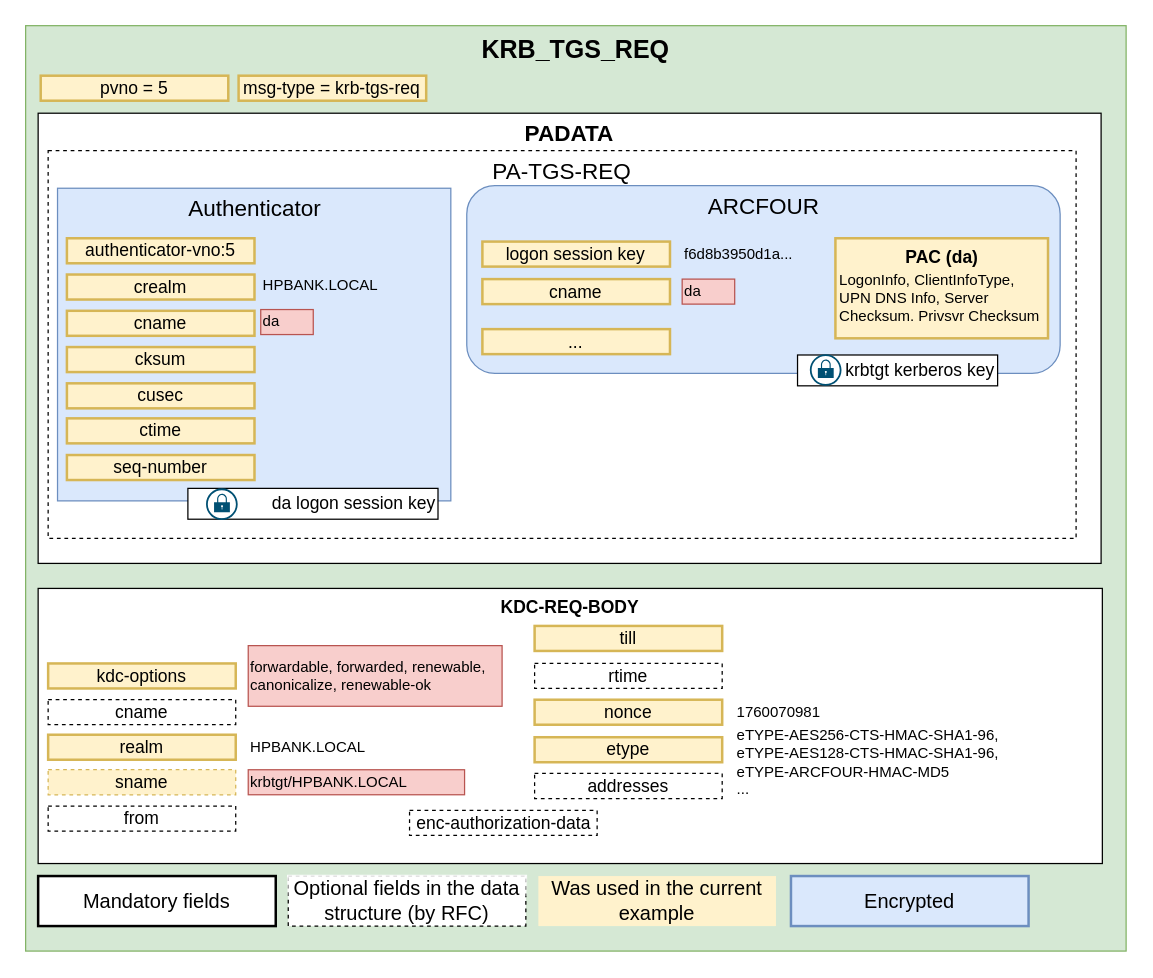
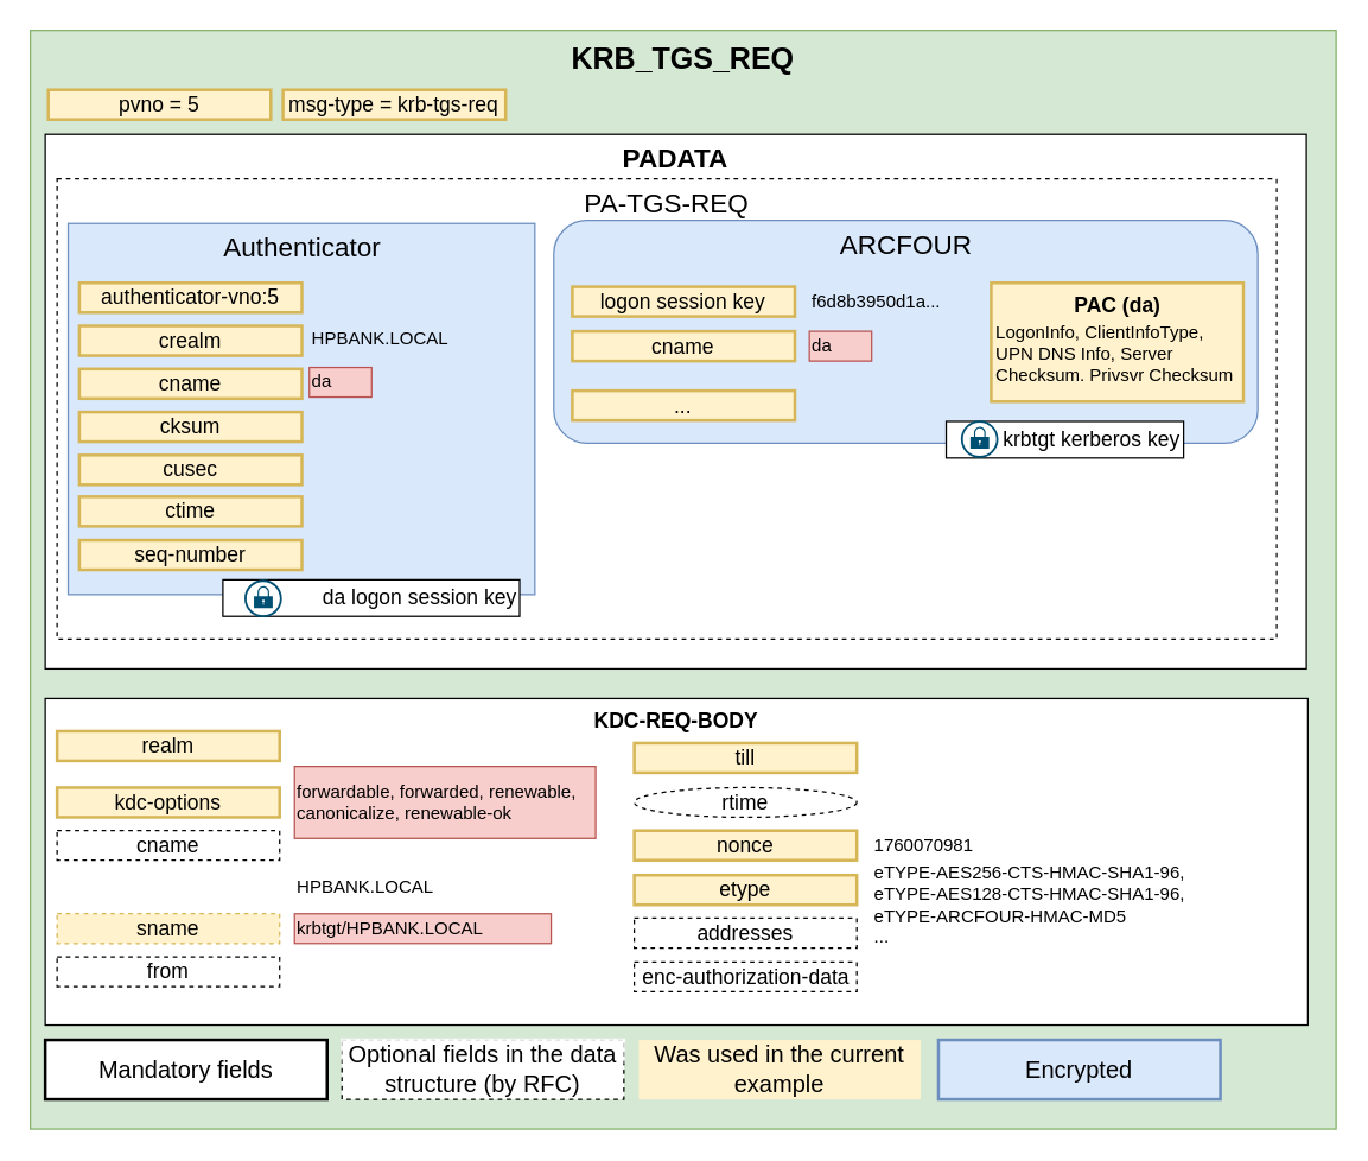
  <mxCell id="0" />
  <mxCell id="1" parent="0" />
  <mxCell id="2" value="KRB_TGS_REQ" style="rounded=0;whiteSpace=wrap;html=1;shadow=0;fontSize=20;fillColor=#d5e8d4;strokeColor=#82b366;verticalAlign=top;fontStyle=1" parent="1" vertex="1"><mxGeometry x="20" y="20" width="880" height="740" as="geometry" /></mxCell>
  <mxCell id="3" value="PADATA" style="rounded=0;whiteSpace=wrap;html=1;fontSize=18;verticalAlign=top;fontStyle=1" parent="1" vertex="1"><mxGeometry x="30" y="90" width="850" height="360" as="geometry" /></mxCell>
  <mxCell id="4" value="KDC-REQ-BODY" style="rounded=0;whiteSpace=wrap;html=1;fontSize=14;verticalAlign=top;fontStyle=1" parent="1" vertex="1"><mxGeometry x="30" y="470" width="851" height="220" as="geometry" /></mxCell>
  <mxCell id="5" value="&lt;font style=&quot;font-size: 14px;&quot;&gt;kdc-options&lt;/font&gt;" style="rounded=0;whiteSpace=wrap;html=1;fontSize=14;strokeWidth=2;fillColor=#fff2cc;strokeColor=#d6b656;" parent="1" vertex="1"><mxGeometry x="38" y="530" width="150" height="20" as="geometry" /></mxCell>
  <mxCell id="6" value="&lt;font style=&quot;font-size: 14px;&quot;&gt;cname&lt;/font&gt;" style="rounded=0;whiteSpace=wrap;html=1;fontSize=14;dashed=1;" parent="1" vertex="1"><mxGeometry x="38" y="559" width="150" height="20" as="geometry" /></mxCell>
- <mxCell id="7" value="&lt;font style=&quot;font-size: 14px;&quot;&gt;realm&lt;/font&gt;" style="rounded=0;whiteSpace=wrap;html=1;fontSize=14;strokeWidth=2;fillColor=#fff2cc;strokeColor=#d6b656;" parent="1" vertex="1"><mxGeometry x="38" y="587" width="150" height="20" as="geometry" /></mxCell>
+ <mxCell id="7" value="&lt;font style=&quot;font-size: 14px;&quot;&gt;realm&lt;/font&gt;" style="rounded=0;whiteSpace=wrap;html=1;fontSize=14;strokeWidth=2;fillColor=#fff2cc;strokeColor=#d6b656;" parent="1" vertex="1"><mxGeometry x="38" y="492" width="150" height="20" as="geometry" /></mxCell>
  <mxCell id="8" value="&lt;font style=&quot;font-size: 14px;&quot;&gt;sname&lt;/font&gt;" style="rounded=0;whiteSpace=wrap;html=1;fontSize=14;dashed=1;fillColor=#fff2cc;strokeColor=#d6b656;" parent="1" vertex="1"><mxGeometry x="38" y="615" width="150" height="20" as="geometry" /></mxCell>
  <mxCell id="9" value="&lt;font style=&quot;font-size: 14px;&quot;&gt;from&lt;/font&gt;" style="rounded=0;whiteSpace=wrap;html=1;fontSize=14;dashed=1;" parent="1" vertex="1"><mxGeometry x="38" y="644" width="150" height="20" as="geometry" /></mxCell>
  <mxCell id="10" value="&lt;font style=&quot;font-size: 14px;&quot;&gt;till&lt;/font&gt;" style="rounded=0;whiteSpace=wrap;html=1;fontSize=14;strokeWidth=2;fillColor=#fff2cc;strokeColor=#d6b656;" parent="1" vertex="1"><mxGeometry x="427" y="500" width="150" height="20" as="geometry" /></mxCell>
- <mxCell id="11" value="&lt;font style=&quot;font-size: 14px;&quot;&gt;rtime&lt;/font&gt;" style="rounded=0;whiteSpace=wrap;html=1;fontSize=14;dashed=1;" parent="1" vertex="1"><mxGeometry x="427" y="530" width="150" height="20" as="geometry" /></mxCell>
+ <mxCell id="11" value="&lt;font style=&quot;font-size: 14px;&quot;&gt;rtime&lt;/font&gt;" style="ellipse;whiteSpace=wrap;html=1;fontSize=14;dashed=1;" parent="1" vertex="1"><mxGeometry x="427" y="530" width="150" height="20" as="geometry" /></mxCell>
  <mxCell id="12" value="&lt;font style=&quot;font-size: 14px;&quot;&gt;nonce&lt;/font&gt;" style="rounded=0;whiteSpace=wrap;html=1;fontSize=14;strokeWidth=2;fillColor=#fff2cc;strokeColor=#d6b656;" parent="1" vertex="1"><mxGeometry x="427" y="559" width="150" height="20" as="geometry" /></mxCell>
  <mxCell id="13" value="&lt;font style=&quot;font-size: 14px;&quot;&gt;etype&lt;/font&gt;" style="rounded=0;whiteSpace=wrap;html=1;fontSize=14;strokeWidth=2;fillColor=#fff2cc;strokeColor=#d6b656;" parent="1" vertex="1"><mxGeometry x="427" y="589" width="150" height="20" as="geometry" /></mxCell>
  <mxCell id="14" value="&lt;font style=&quot;font-size: 14px;&quot;&gt;addresses&lt;/font&gt;" style="rounded=0;whiteSpace=wrap;html=1;fontSize=14;dashed=1;" parent="1" vertex="1"><mxGeometry x="427" y="618" width="150" height="20" as="geometry" /></mxCell>
- <mxCell id="15" value="&lt;font style=&quot;font-size: 14px;&quot;&gt;enc-authorization-data&lt;/font&gt;" style="rounded=0;html=1;fontSize=14;dashed=1;fillColor=none;strokeColor=default;" parent="1" vertex="1"><mxGeometry x="327" y="647.5" width="150" height="20" as="geometry" /></mxCell>
+ <mxCell id="15" value="&lt;font style=&quot;font-size: 14px;&quot;&gt;enc-authorization-data&lt;/font&gt;" style="rounded=0;html=1;fontSize=14;dashed=1;fillColor=none;strokeColor=default;" parent="1" vertex="1"><mxGeometry x="427" y="647.5" width="150" height="20" as="geometry" /></mxCell>
  <mxCell id="16" value="forwardable, forwarded, renewable, canonicalize, renewable-ok" style="text;html=1;strokeColor=#b85450;fillColor=#f8cecc;align=left;verticalAlign=middle;whiteSpace=wrap;rounded=0;fontSize=12;" parent="1" vertex="1"><mxGeometry x="198" y="515.75" width="203" height="48.5" as="geometry" /></mxCell>
  <mxCell id="17" value="HPBANK.LOCAL" style="text;html=1;strokeColor=none;fillColor=none;align=left;verticalAlign=middle;whiteSpace=wrap;rounded=0;fontSize=12;" parent="1" vertex="1"><mxGeometry x="198" y="587" width="140" height="20" as="geometry" /></mxCell>
  <mxCell id="18" value="1760070981" style="text;html=1;strokeColor=none;fillColor=none;align=left;verticalAlign=middle;whiteSpace=wrap;rounded=0;fontSize=12;" parent="1" vertex="1"><mxGeometry x="587" y="559" width="140" height="20" as="geometry" /></mxCell>
  <mxCell id="19" value="eTYPE-AES256-CTS-HMAC-SHA1-96,&amp;nbsp;&lt;br&gt;eTYPE-AES128-CTS-HMAC-SHA1-96, eTYPE-ARCFOUR-HMAC-MD5&lt;br&gt;..." style="text;whiteSpace=wrap;html=1;fontSize=12;" parent="1" vertex="1"><mxGeometry x="587" y="574" width="220" height="61" as="geometry" /></mxCell>
  <mxCell id="20" value="&lt;font style=&quot;font-size: 18px;&quot;&gt;PA-TGS-REQ&lt;/font&gt;" style="text;whiteSpace=wrap;html=1;fontSize=16;strokeColor=default;dashed=1;align=center;verticalAlign=top;" parent="1" vertex="1"><mxGeometry x="38" y="120" width="822" height="310" as="geometry" /></mxCell>
  <mxCell id="21" value="&lt;font style=&quot;font-size: 14px;&quot;&gt;pvno =&amp;nbsp;&lt;/font&gt;5" style="rounded=0;whiteSpace=wrap;html=1;fontSize=14;strokeWidth=2;fillColor=#fff2cc;strokeColor=#d6b656;" parent="1" vertex="1"><mxGeometry x="32.05" y="60" width="150" height="20" as="geometry" /></mxCell>
  <mxCell id="22" value="&lt;font style=&quot;font-size: 14px;&quot;&gt;msg-type = krb-tgs-req&lt;/font&gt;" style="rounded=0;whiteSpace=wrap;html=1;fontSize=14;strokeWidth=2;fillColor=#fff2cc;strokeColor=#d6b656;" parent="1" vertex="1"><mxGeometry x="190.3" y="60" width="150" height="20" as="geometry" /></mxCell>
  <mxCell id="23" value="&lt;font style=&quot;font-size: 18px;&quot;&gt;Authenticator&lt;/font&gt;" style="rounded=0;whiteSpace=wrap;html=1;labelBorderColor=none;strokeColor=#6c8ebf;verticalAlign=top;fillColor=#dae8fc;fontSize=18;" parent="1" vertex="1"><mxGeometry x="45.5" y="150" width="314.5" height="250" as="geometry" /></mxCell>
  <mxCell id="24" value="da logon session key" style="rounded=0;whiteSpace=wrap;html=1;shadow=0;fontSize=14;fillColor=default;gradientColor=none;align=right;" parent="1" vertex="1"><mxGeometry x="149.75" y="390" width="200" height="24.66" as="geometry" /></mxCell>
  <mxCell id="25" value="" style="sketch=0;points=[[0.5,0,0],[1,0.5,0],[0.5,1,0],[0,0.5,0],[0.145,0.145,0],[0.856,0.145,0],[0.855,0.856,0],[0.145,0.855,0]];verticalLabelPosition=bottom;html=1;verticalAlign=top;aspect=fixed;align=center;pointerEvents=1;shape=mxgraph.cisco19.lock;fillColor=#005073;strokeColor=none;gradientColor=none;shadow=0;fontSize=14;" parent="1" vertex="1"><mxGeometry x="164.24" y="390" width="25.34" height="25.34" as="geometry" /></mxCell>
  <mxCell id="26" value="&lt;font style=&quot;font-size: 14px;&quot;&gt;authenticator-vno:5&lt;/font&gt;" style="rounded=0;whiteSpace=wrap;html=1;fontSize=14;strokeWidth=2;fillColor=#fff2cc;strokeColor=#d6b656;" parent="1" vertex="1"><mxGeometry x="53" y="190" width="150" height="20" as="geometry" /></mxCell>
  <mxCell id="27" value="&lt;font style=&quot;font-size: 14px;&quot;&gt;crealm&lt;/font&gt;" style="rounded=0;whiteSpace=wrap;html=1;fontSize=14;strokeWidth=2;fillColor=#fff2cc;strokeColor=#d6b656;" parent="1" vertex="1"><mxGeometry x="53" y="219" width="150" height="20" as="geometry" /></mxCell>
  <mxCell id="28" value="&lt;font style=&quot;font-size: 14px;&quot;&gt;cname&lt;/font&gt;" style="rounded=0;whiteSpace=wrap;html=1;fontSize=14;strokeWidth=2;fillColor=#fff2cc;strokeColor=#d6b656;" parent="1" vertex="1"><mxGeometry x="53" y="248" width="150" height="20" as="geometry" /></mxCell>
  <mxCell id="29" value="&lt;font style=&quot;font-size: 14px;&quot;&gt;cksum&lt;/font&gt;" style="rounded=0;whiteSpace=wrap;html=1;fontSize=14;strokeWidth=2;fillColor=#fff2cc;strokeColor=#d6b656;" parent="1" vertex="1"><mxGeometry x="53" y="277" width="150" height="20" as="geometry" /></mxCell>
  <mxCell id="30" value="&lt;font style=&quot;font-size: 14px;&quot;&gt;cusec&lt;/font&gt;" style="rounded=0;whiteSpace=wrap;html=1;fontSize=14;strokeWidth=2;fillColor=#fff2cc;strokeColor=#d6b656;" parent="1" vertex="1"><mxGeometry x="53" y="306" width="150" height="20" as="geometry" /></mxCell>
  <mxCell id="31" value="&lt;font style=&quot;font-size: 14px;&quot;&gt;ctime&lt;/font&gt;" style="rounded=0;whiteSpace=wrap;html=1;fontSize=14;strokeWidth=2;labelBackgroundColor=none;fillColor=#fff2cc;strokeColor=#d6b656;" parent="1" vertex="1"><mxGeometry x="53" y="334" width="150" height="20" as="geometry" /></mxCell>
  <mxCell id="32" value="&lt;font style=&quot;font-size: 14px;&quot;&gt;seq-number&lt;/font&gt;" style="rounded=0;whiteSpace=wrap;html=1;fontSize=14;strokeWidth=2;fillColor=#fff2cc;strokeColor=#d6b656;" parent="1" vertex="1"><mxGeometry x="53" y="363.33" width="150" height="20" as="geometry" /></mxCell>
  <mxCell id="33" value="ARCFOUR" style="rounded=1;whiteSpace=wrap;html=1;labelBorderColor=none;strokeColor=#6c8ebf;verticalAlign=top;fillColor=#dae8fc;fontSize=18;" parent="1" vertex="1"><mxGeometry x="372.75" y="148" width="474.5" height="150" as="geometry" /></mxCell>
  <mxCell id="34" value="krbtgt kerberos key" style="rounded=0;whiteSpace=wrap;html=1;shadow=0;fontSize=14;fillColor=default;gradientColor=none;align=right;" parent="1" vertex="1"><mxGeometry x="637.25" y="283.34" width="160" height="24.66" as="geometry" /></mxCell>
  <mxCell id="35" value="" style="sketch=0;points=[[0.5,0,0],[1,0.5,0],[0.5,1,0],[0,0.5,0],[0.145,0.145,0],[0.856,0.145,0],[0.855,0.856,0],[0.145,0.855,0]];verticalLabelPosition=bottom;html=1;verticalAlign=top;aspect=fixed;align=center;pointerEvents=1;shape=mxgraph.cisco19.lock;fillColor=#005073;strokeColor=none;gradientColor=none;shadow=0;fontSize=14;" parent="1" vertex="1"><mxGeometry x="647.08" y="282.66" width="25.339" height="25.339" as="geometry" /></mxCell>
  <mxCell id="36" value="HPBANK.LOCAL" style="text;html=1;strokeColor=none;fillColor=none;align=left;verticalAlign=middle;whiteSpace=wrap;rounded=0;fontSize=12;" parent="1" vertex="1"><mxGeometry x="208" y="218" width="249" height="20" as="geometry" /></mxCell>
  <mxCell id="37" value="da" style="text;html=1;strokeColor=#b85450;fillColor=#f8cecc;align=left;verticalAlign=middle;whiteSpace=wrap;rounded=0;fontSize=12;" parent="1" vertex="1"><mxGeometry x="208" y="247" width="42" height="20" as="geometry" /></mxCell>
  <mxCell id="38" value="krbtgt/HPBANK.LOCAL" style="text;html=1;strokeColor=#b85450;fillColor=#f8cecc;align=left;verticalAlign=middle;whiteSpace=wrap;rounded=0;fontSize=12;" parent="1" vertex="1"><mxGeometry x="198" y="615" width="173" height="20" as="geometry" /></mxCell>
  <mxCell id="39" value="Mandatory fields" style="rounded=0;whiteSpace=wrap;html=1;strokeColor=default;fontSize=16;strokeWidth=2;" parent="1" vertex="1"><mxGeometry x="30" y="700" width="190" height="40" as="geometry" /></mxCell>
  <mxCell id="40" value="Optional fields in the data structure (by RFC)" style="rounded=0;whiteSpace=wrap;html=1;strokeColor=default;fontSize=16;strokeWidth=1;dashed=1;fontStyle=0;glass=1;" parent="1" vertex="1"><mxGeometry x="230" y="700" width="190" height="40" as="geometry" /></mxCell>
  <mxCell id="41" value="Was used in the current example" style="rounded=0;whiteSpace=wrap;html=1;strokeColor=none;fontSize=16;strokeWidth=2;fillColor=#fff2cc;" parent="1" vertex="1"><mxGeometry x="430" y="700" width="190" height="40" as="geometry" /></mxCell>
  <mxCell id="42" value="Encrypted" style="rounded=0;whiteSpace=wrap;html=1;strokeColor=#6c8ebf;fontSize=16;strokeWidth=2;fillColor=#dae8fc;" parent="1" vertex="1"><mxGeometry x="632" y="700" width="190" height="40" as="geometry" /></mxCell>
  <mxCell id="43" value="logon session key" style="rounded=0;whiteSpace=wrap;html=1;fontSize=14;strokeWidth=2;fillColor=#fff2cc;strokeColor=#d6b656;" parent="1" vertex="1"><mxGeometry x="385.25" y="192.66" width="150" height="20" as="geometry" /></mxCell>
  <mxCell id="44" value="PAC (da)" style="rounded=0;whiteSpace=wrap;html=1;fontSize=14;strokeWidth=2;fillColor=#fff2cc;strokeColor=#d6b656;verticalAlign=top;fontStyle=1" parent="1" vertex="1"><mxGeometry x="667.55" y="190" width="170" height="80" as="geometry" /></mxCell>
  <mxCell id="45" value="..." style="rounded=0;whiteSpace=wrap;html=1;fontSize=14;strokeWidth=2;fillColor=#fff2cc;strokeColor=#d6b656;" parent="1" vertex="1"><mxGeometry x="385.25" y="262.66" width="150" height="20" as="geometry" /></mxCell>
  <mxCell id="46" value="cname" style="rounded=0;whiteSpace=wrap;html=1;fontSize=14;strokeWidth=2;fillColor=#fff2cc;strokeColor=#d6b656;" parent="1" vertex="1"><mxGeometry x="385.25" y="222.66" width="150" height="20" as="geometry" /></mxCell>
  <mxCell id="47" value="da" style="text;html=1;strokeColor=#b85450;fillColor=#f8cecc;align=left;verticalAlign=middle;whiteSpace=wrap;rounded=0;fontSize=12;" parent="1" vertex="1"><mxGeometry x="545" y="222.66" width="42" height="20" as="geometry" /></mxCell>
  <mxCell id="48" value="LogonInfo, ClientInfoType, UPN DNS Info, Server Checksum. Privsvr Checksum" style="text;html=1;strokeColor=none;fillColor=none;align=left;verticalAlign=middle;whiteSpace=wrap;rounded=0;fontSize=12;" parent="1" vertex="1"><mxGeometry x="669.05" y="213" width="168.5" height="50" as="geometry" /></mxCell>
  <mxCell id="49" value="f6d8b3950d1a..." style="text;html=1;strokeColor=none;fillColor=none;align=left;verticalAlign=middle;whiteSpace=wrap;rounded=0;fontSize=12;" parent="1" vertex="1"><mxGeometry x="545" y="193" width="140" height="20" as="geometry" /></mxCell>
